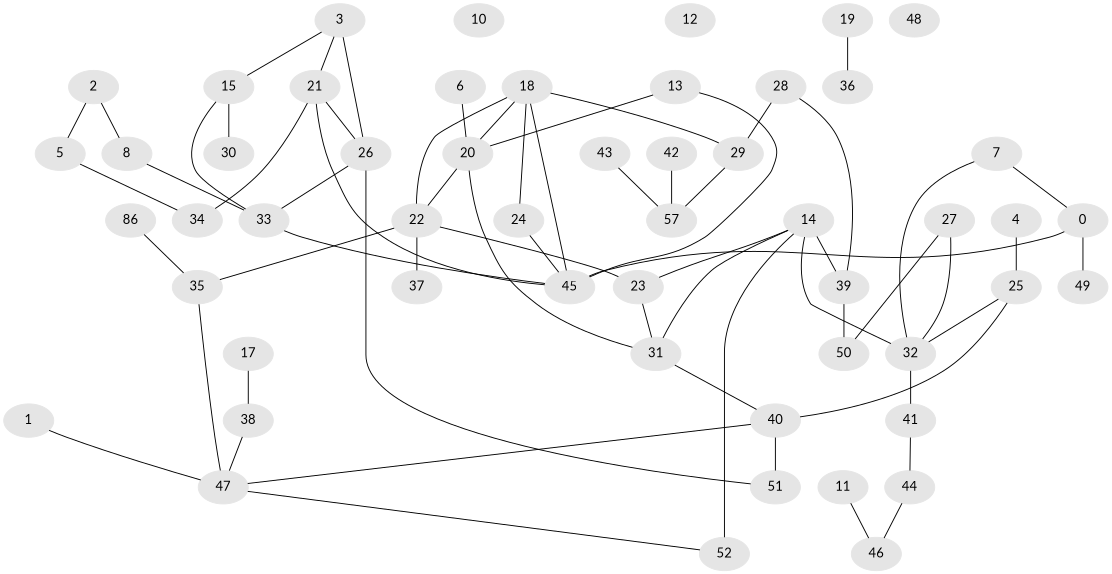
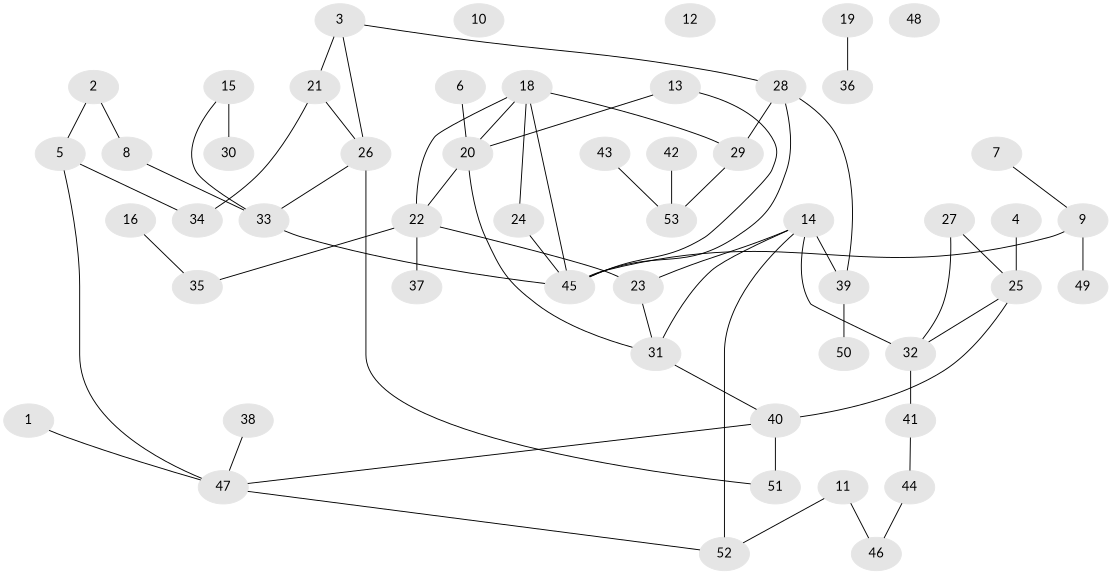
  graph {
    fontname=Lato
    node [color=gray90 fontname=Lato style=filled]
    edge [fontname=Lato]
    1
    47
    52
    2
    5
    8
    34
    33
    3
    21
    26
    28
    51
    45
    39
    29
    4
    25
    32
    40
    6
    20
    31
    22
    7
-   9 [label=0]
+   9
    49
    41
    10
    11
    46
    12
    13
    14
    23
    50
    15
    30
-   16 [label=86]
+   16
    35
-   17
    38
    18
    24
    37
    19
    36
    27
-   53 [label=57]
+   53
    44
    42
    43
    48
    1 -- 47
    47 -- 52
    2 -- 5
    2 -- 8
-   35 -- 47
+   5 -- 47
    5 -- 34
    8 -- 33
    33 -- 45
    3 -- 21
    3 -- 26
-   3 -- 15
+   3 -- 28
    21 -- 34
    21 -- 26
    26 -- 33
    26 -- 51
-   21 -- 45
+   28 -- 45
    28 -- 39
    28 -- 29
    39 -- 50
    29 -- 53
    4 -- 25
    25 -- 32
    25 -- 40
    32 -- 41
    40 -- 47
    40 -- 51
    6 -- 20
    20 -- 31
    20 -- 22
    31 -- 40
    22 -- 23
    22 -- 35
    22 -- 37
-   7 -- 32
    7 -- 9
    9 -- 45
    9 -- 49
    41 -- 44
+   11 -- 52
    11 -- 46
    13 -- 45
    13 -- 20
    14 -- 52
    14 -- 39
    14 -- 32
    14 -- 31
    14 -- 23
    23 -- 31
    15 -- 33
    15 -- 30
    16 -- 35
-   17 -- 38
    38 -- 47
    18 -- 45
    18 -- 29
    18 -- 20
    18 -- 22
    18 -- 24
    24 -- 45
    19 -- 36
    27 -- 32
-   27 -- 50
+   27 -- 25
    44 -- 46
    42 -- 53
    43 -- 53
  }
